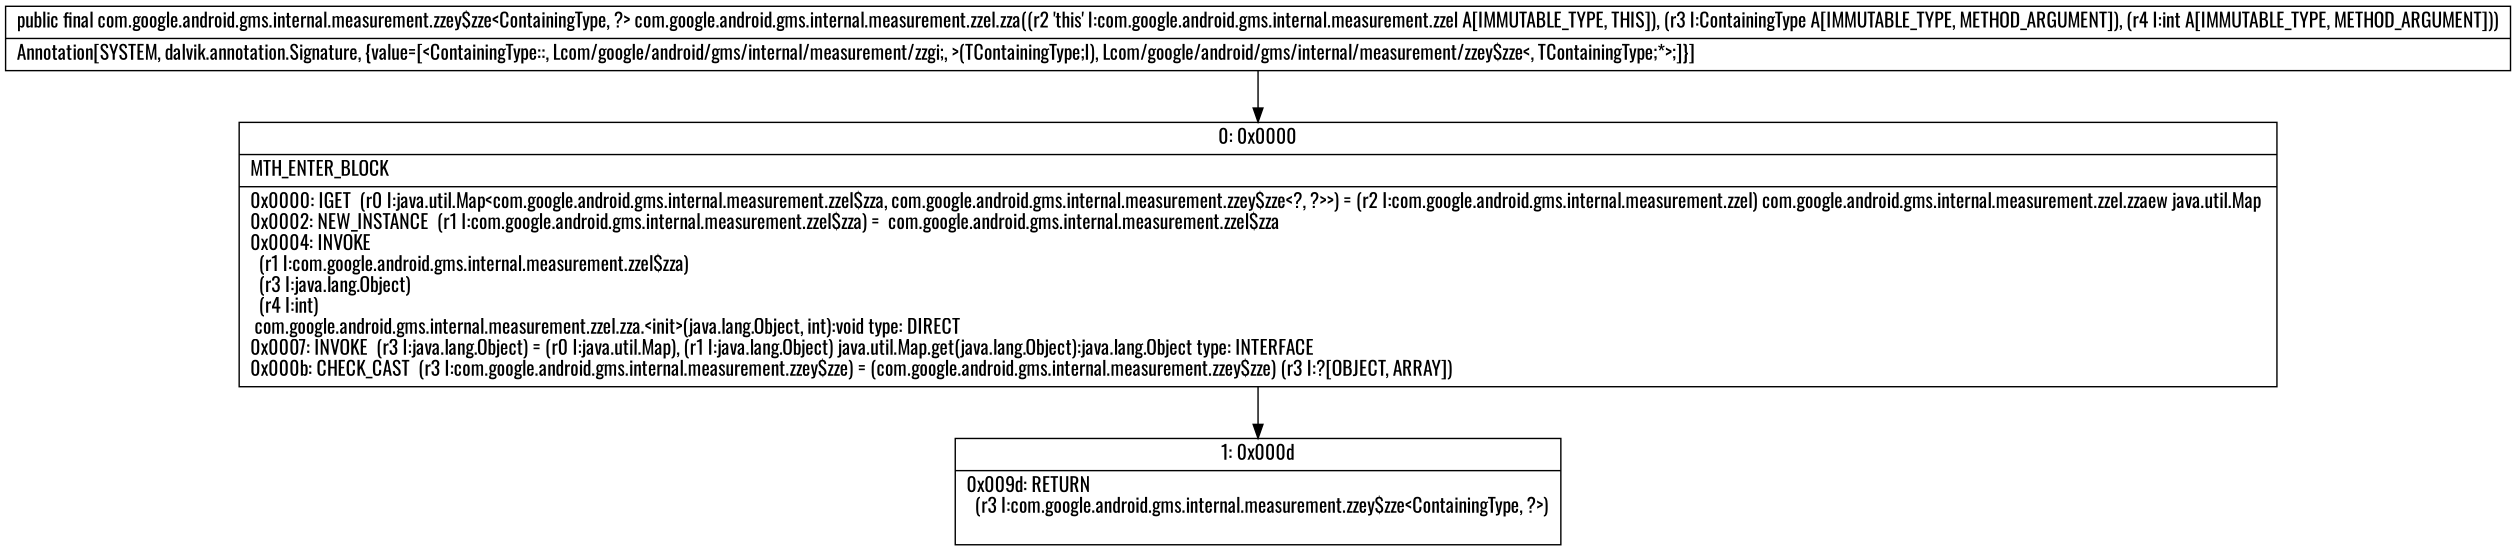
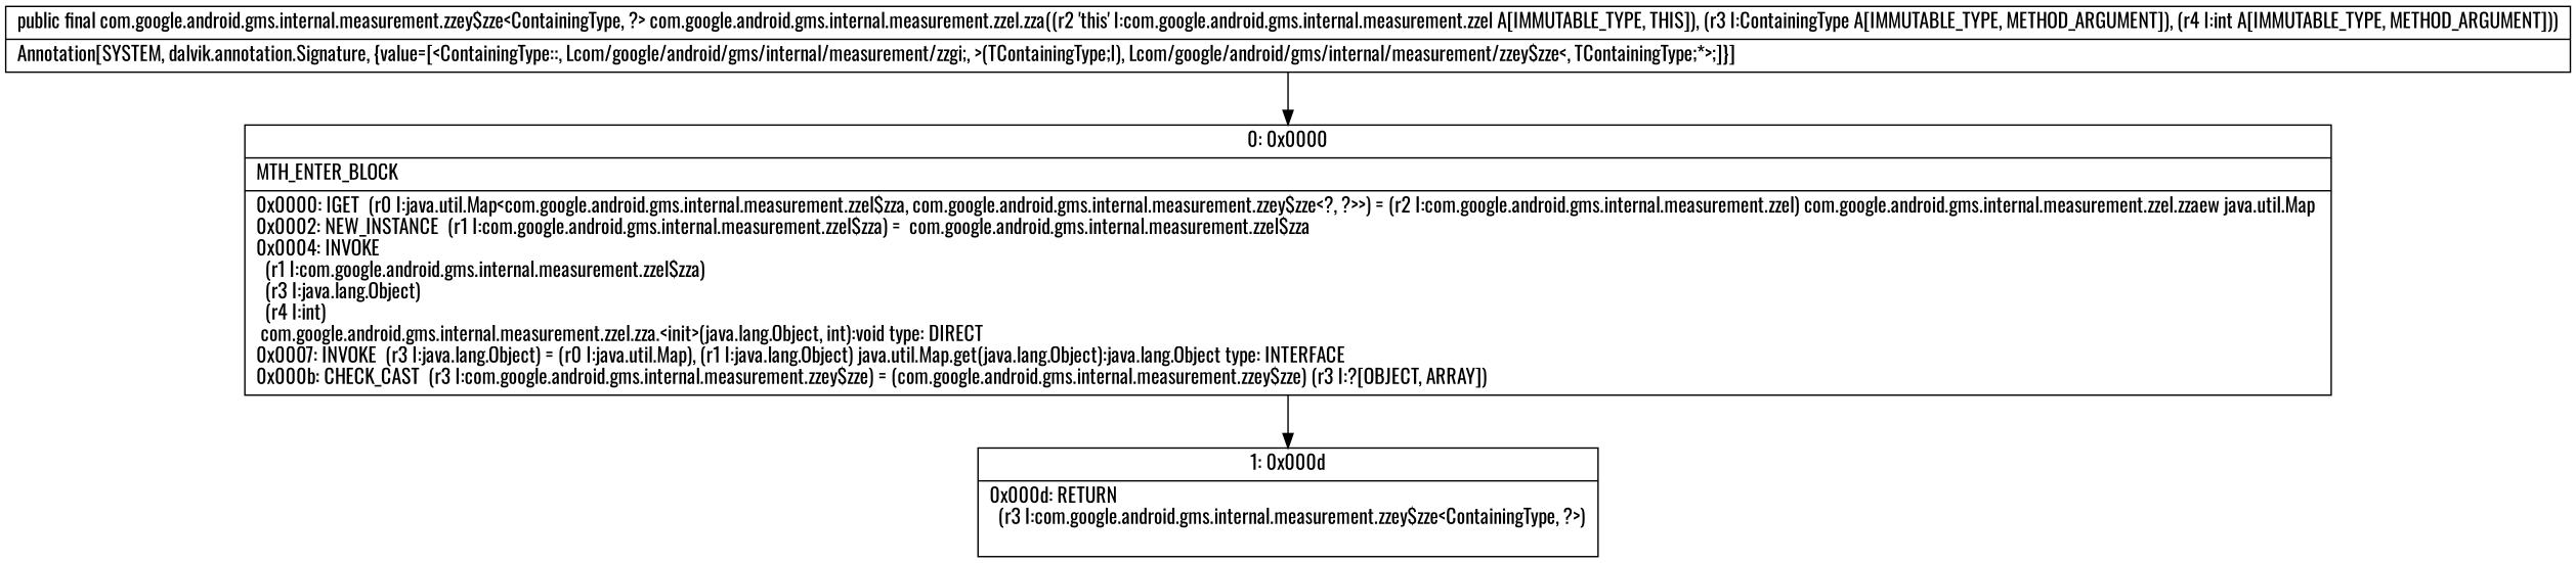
  digraph {
    fontname=Oswald
    node [shape=record fontname=Oswald]
    edge [fontname=Oswald]
    n1 [label="{0\:\ 0x0000|MTH_ENTER_BLOCK\l|0x0000: IGET  (r0 I:java.util.Map\<com.google.android.gms.internal.measurement.zzel$zza, com.google.android.gms.internal.measurement.zzey$zze\<?, ?\>\>) = (r2 I:com.google.android.gms.internal.measurement.zzel) com.google.android.gms.internal.measurement.zzel.zzaew java.util.Map \l0x0002: NEW_INSTANCE  (r1 I:com.google.android.gms.internal.measurement.zzel$zza) =  com.google.android.gms.internal.measurement.zzel$zza \l0x0004: INVOKE  \l  (r1 I:com.google.android.gms.internal.measurement.zzel$zza)\l  (r3 I:java.lang.Object)\l  (r4 I:int)\l com.google.android.gms.internal.measurement.zzel.zza.\<init\>(java.lang.Object, int):void type: DIRECT \l0x0007: INVOKE  (r3 I:java.lang.Object) = (r0 I:java.util.Map), (r1 I:java.lang.Object) java.util.Map.get(java.lang.Object):java.lang.Object type: INTERFACE \l0x000b: CHECK_CAST  (r3 I:com.google.android.gms.internal.measurement.zzey$zze) = (com.google.android.gms.internal.measurement.zzey$zze) (r3 I:?[OBJECT, ARRAY]) \l}"]
-   n2 [label="{1\:\ 0x000d|0x009d: RETURN  \l  (r3 I:com.google.android.gms.internal.measurement.zzey$zze\<ContainingType, ?\>)\l \l}"]
+   n2 [label="{1\:\ 0x000d|0x000d: RETURN  \l  (r3 I:com.google.android.gms.internal.measurement.zzey$zze\<ContainingType, ?\>)\l \l}"]
    n3 [label="{public final com.google.android.gms.internal.measurement.zzey$zze\<ContainingType, ?\> com.google.android.gms.internal.measurement.zzel.zza((r2 'this' I:com.google.android.gms.internal.measurement.zzel A[IMMUTABLE_TYPE, THIS]), (r3 I:ContainingType A[IMMUTABLE_TYPE, METHOD_ARGUMENT]), (r4 I:int A[IMMUTABLE_TYPE, METHOD_ARGUMENT]))  | Annotation[SYSTEM, dalvik.annotation.Signature, \{value=[\<ContainingType::, Lcom\/google\/android\/gms\/internal\/measurement\/zzgi;, \>(TContainingType;I), Lcom\/google\/android\/gms\/internal\/measurement\/zzey$zze\<, TContainingType;*\>;]\}]\l}"]
    n1 -> n2
    n3 -> n1
  }
